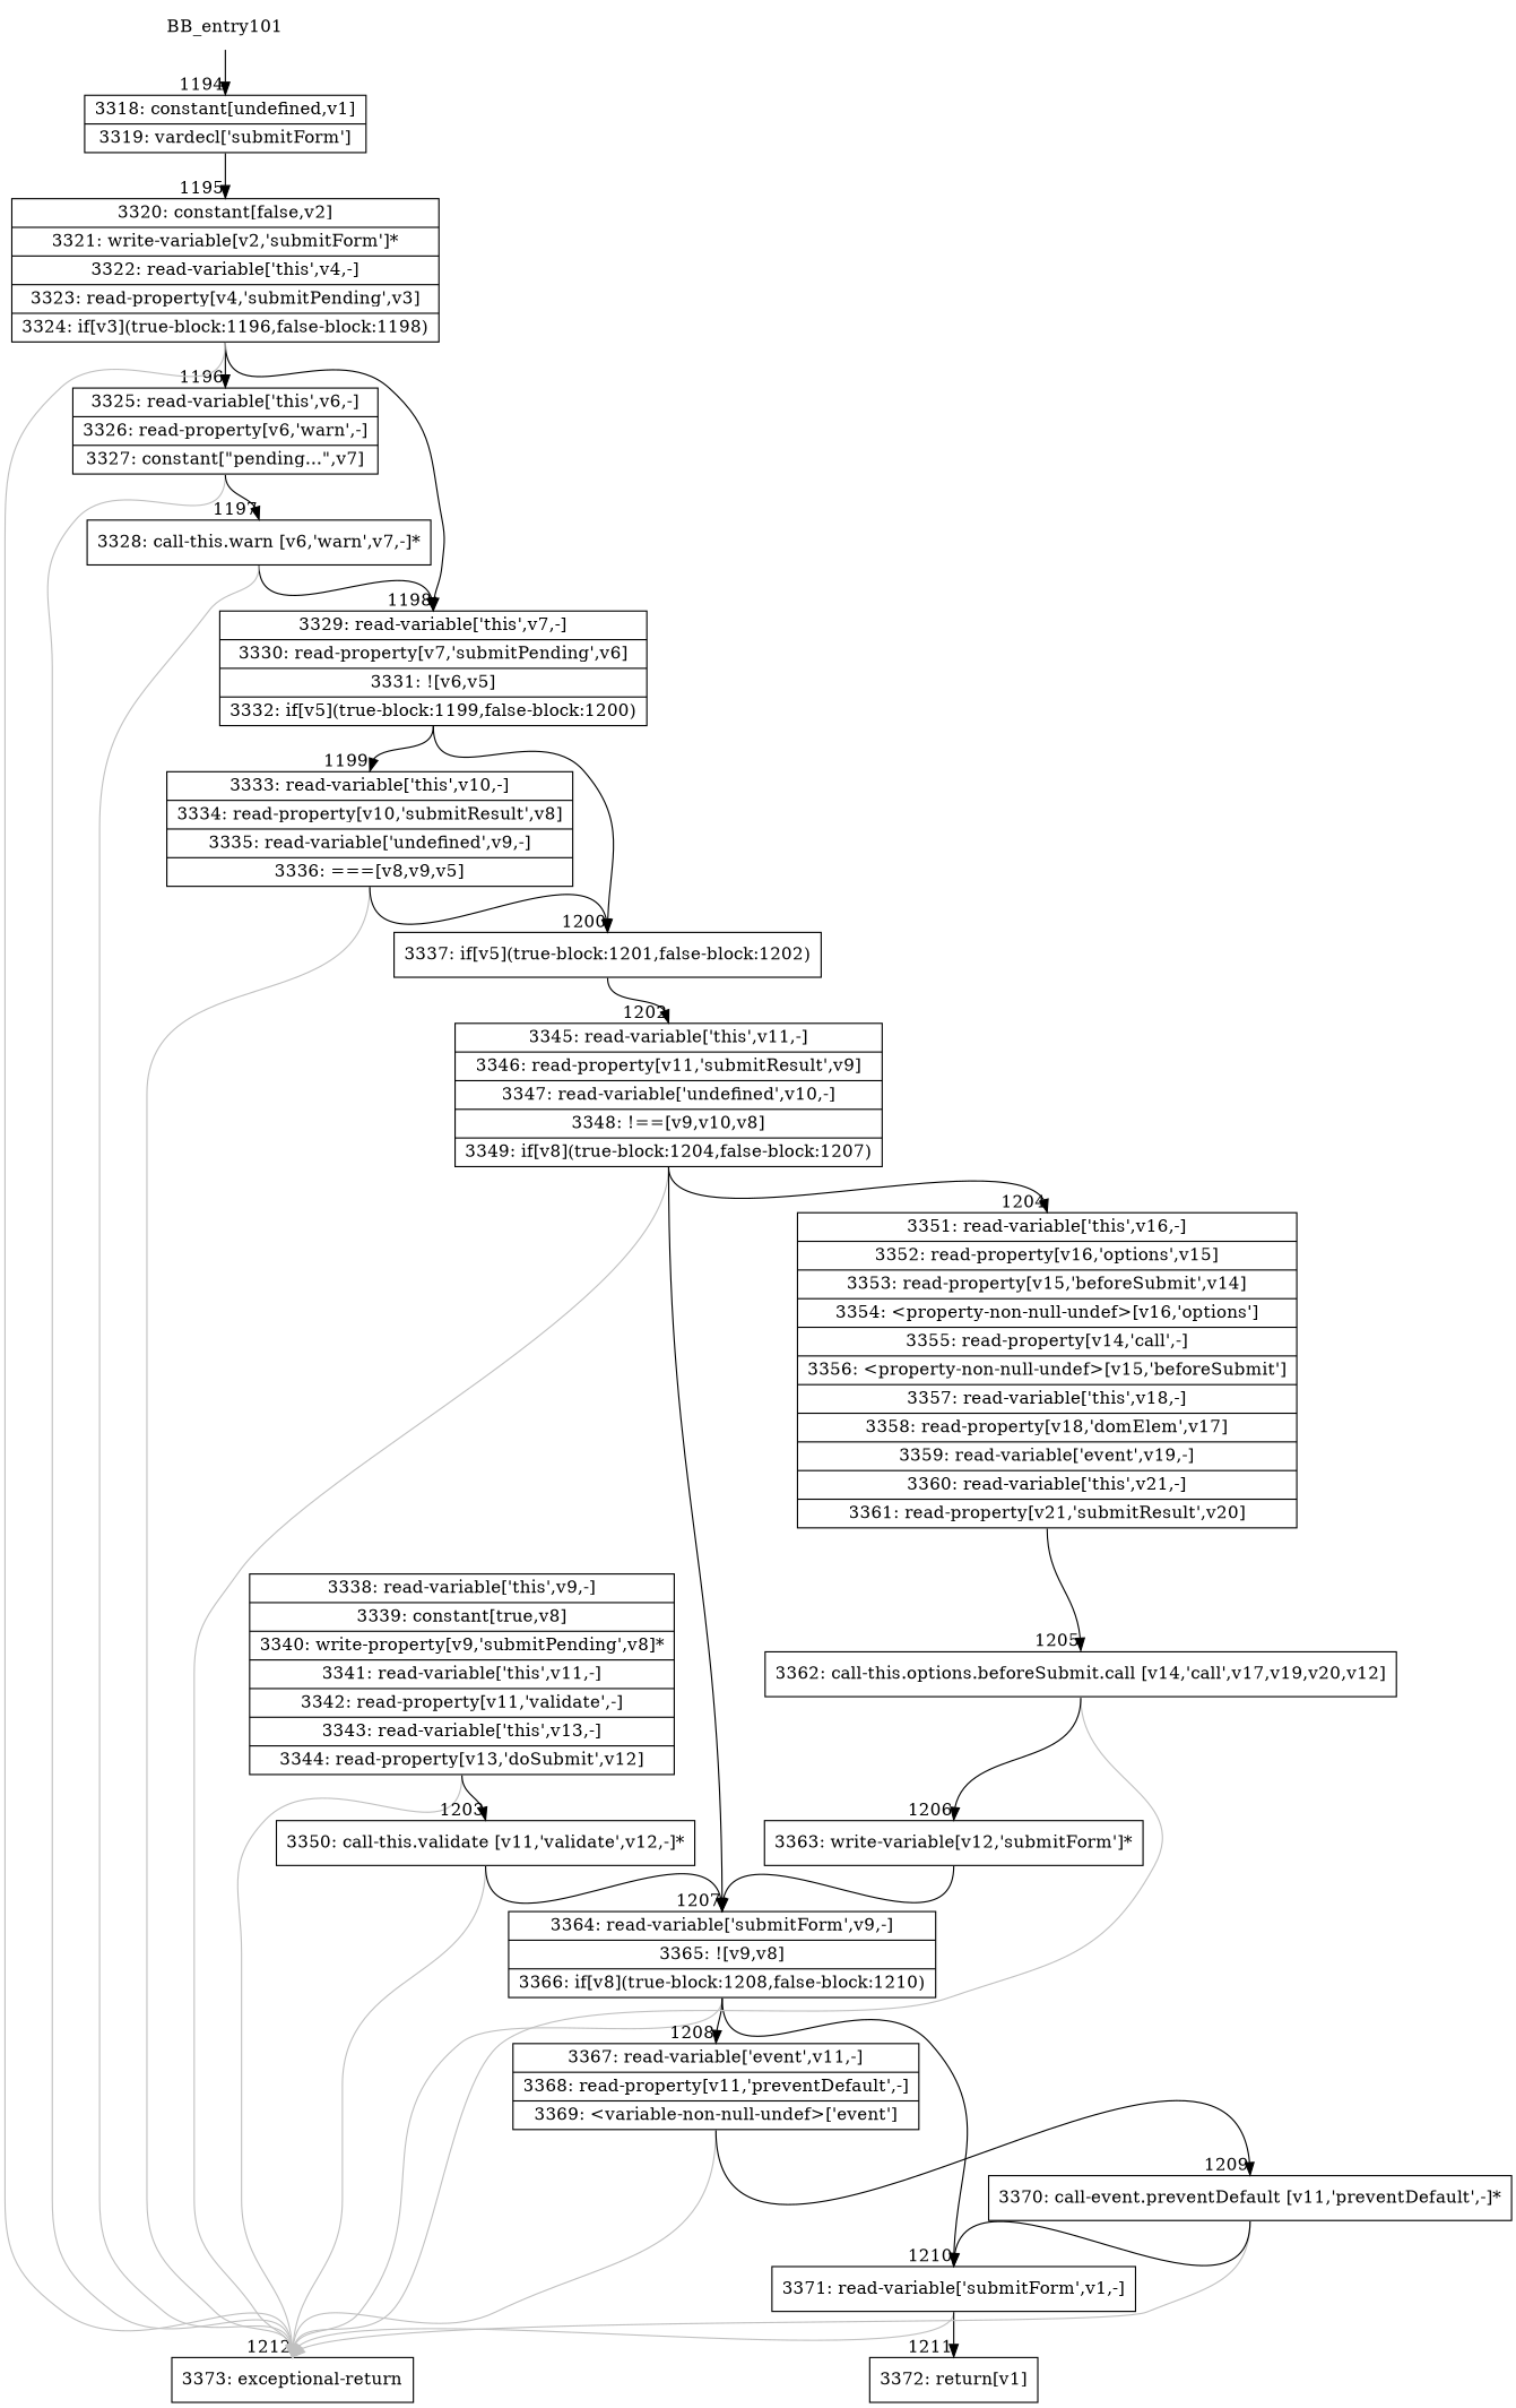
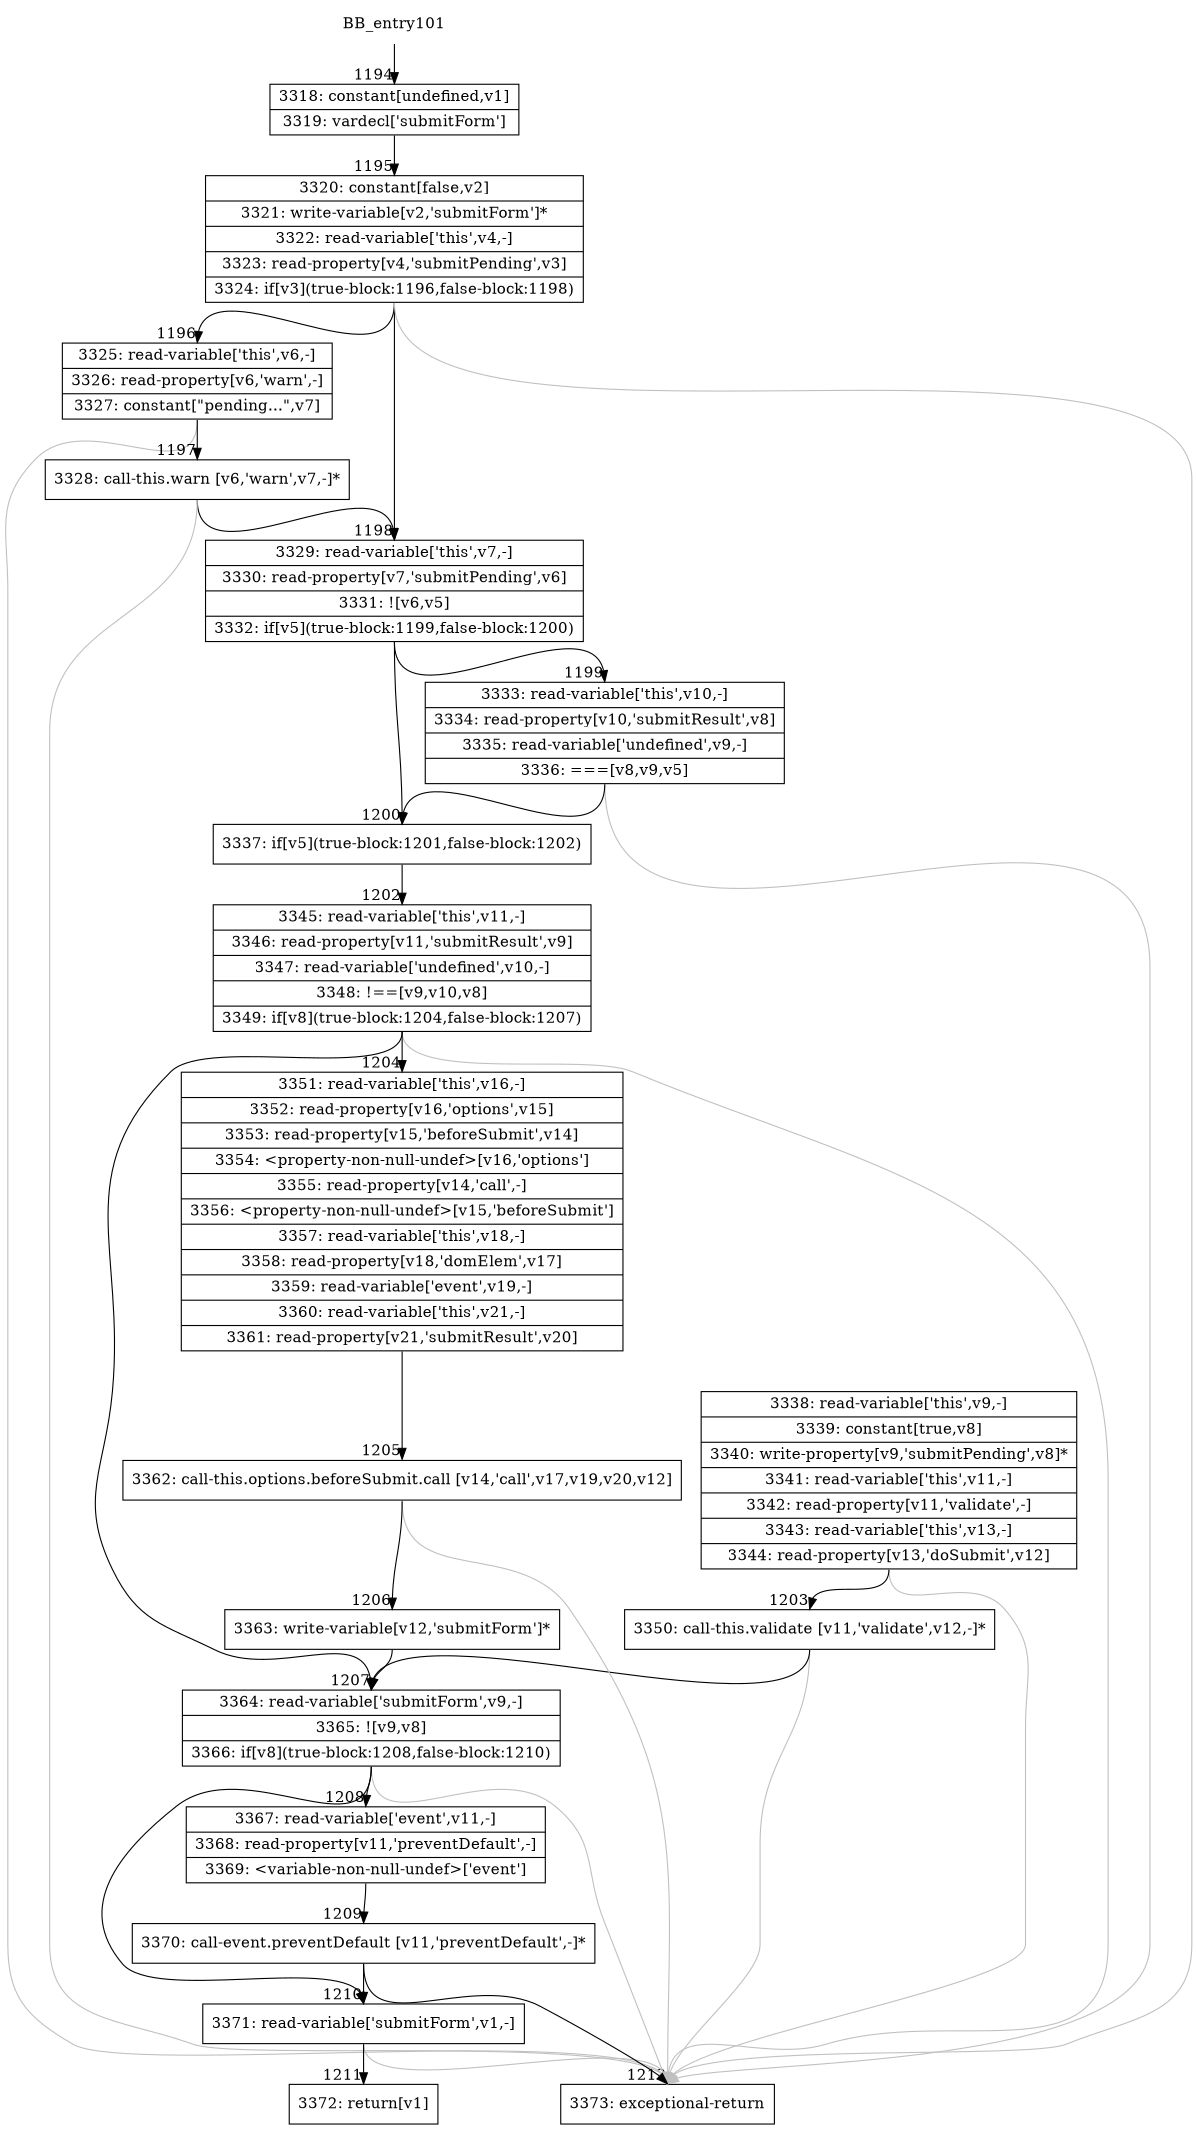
  digraph {
    rankdir=TD
    node [shape=record]
    edge [headport=n tailport=s]
    n1 [label=BB_entry101 shape=none]
    n2 [label="{3318: constant[undefined,v1]|3319: vardecl['submitForm']}"]
    n3 [label="{3320: constant[false,v2]|3321: write-variable[v2,'submitForm']*|3322: read-variable['this',v4,-]|3323: read-property[v4,'submitPending',v3]|3324: if[v3](true-block:1196,false-block:1198)}"]
    n4 [label="{3325: read-variable['this',v6,-]|3326: read-property[v6,'warn',-]|3327: constant[\"pending...\",v7]}"]
    n5 [label="{3329: read-variable['this',v7,-]|3330: read-property[v7,'submitPending',v6]|3331: ![v6,v5]|3332: if[v5](true-block:1199,false-block:1200)}"]
    n6 [label="{3373: exceptional-return}"]
    n7 [label="{3328: call-this.warn [v6,'warn',v7,-]*}"]
    n8 [label="{3337: if[v5](true-block:1201,false-block:1202)}"]
    n9 [label="{3333: read-variable['this',v10,-]|3334: read-property[v10,'submitResult',v8]|3335: read-variable['undefined',v9,-]|3336: ===[v8,v9,v5]}"]
    n10 [label="{3345: read-variable['this',v11,-]|3346: read-property[v11,'submitResult',v9]|3347: read-variable['undefined',v10,-]|3348: !==[v9,v10,v8]|3349: if[v8](true-block:1204,false-block:1207)}"]
    n11 [label="{3338: read-variable['this',v9,-]|3339: constant[true,v8]|3340: write-property[v9,'submitPending',v8]*|3341: read-variable['this',v11,-]|3342: read-property[v11,'validate',-]|3343: read-variable['this',v13,-]|3344: read-property[v13,'doSubmit',v12]}"]
    n12 [label="{3350: call-this.validate [v11,'validate',v12,-]*}"]
    n13 [label="{3351: read-variable['this',v16,-]|3352: read-property[v16,'options',v15]|3353: read-property[v15,'beforeSubmit',v14]|3354: \<property-non-null-undef\>[v16,'options']|3355: read-property[v14,'call',-]|3356: \<property-non-null-undef\>[v15,'beforeSubmit']|3357: read-variable['this',v18,-]|3358: read-property[v18,'domElem',v17]|3359: read-variable['event',v19,-]|3360: read-variable['this',v21,-]|3361: read-property[v21,'submitResult',v20]}"]
    n14 [label="{3364: read-variable['submitForm',v9,-]|3365: ![v9,v8]|3366: if[v8](true-block:1208,false-block:1210)}"]
    n15 [label="{3362: call-this.options.beforeSubmit.call [v14,'call',v17,v19,v20,v12]}"]
    n16 [label="{3367: read-variable['event',v11,-]|3368: read-property[v11,'preventDefault',-]|3369: \<variable-non-null-undef\>['event']}"]
    n17 [label="{3371: read-variable['submitForm',v1,-]}"]
    n18 [label="{3363: write-variable[v12,'submitForm']*}"]
    n19 [label="{3370: call-event.preventDefault [v11,'preventDefault',-]*}"]
    n20 [label="{3372: return[v1]}"]
    n1 -> n2 [headlabel="    1194"]
    n2 -> n3 [headlabel="      1195"]
    n3 -> n4 [headlabel="      1196"]
    n3 -> n5 [headlabel="      1198"]
    n3 -> n6 [color=gray headlabel="      1212"]
    n4 -> n6 [color=gray]
    n4 -> n7 [headlabel="      1197"]
    n5 -> n8 [headlabel="      1200"]
    n5 -> n9 [headlabel="      1199"]
    n7 -> n5
    n7 -> n6 [color=gray]
    n8 -> n10 [headlabel="      1202"]
    n9 -> n6 [color=gray]
    n9 -> n8
    n10 -> n6 [color=gray]
    n10 -> n13 [headlabel="      1204"]
    n10 -> n14 [headlabel="      1207"]
    n11 -> n6 [color=gray]
    n11 -> n12 [headlabel="      1203"]
    n12 -> n6 [color=gray]
    n12 -> n14
    n13 -> n15 [headlabel="      1205"]
    n14 -> n6 [color=gray]
    n14 -> n16 [headlabel="      1208"]
    n14 -> n17 [headlabel="      1210"]
    n15 -> n6 [color=gray]
    n15 -> n18 [headlabel="      1206"]
-   n16 -> n6 [color=gray]
    n16 -> n19 [headlabel="      1209"]
    n17 -> n6 [color=gray]
    n17 -> n20 [headlabel="      1211"]
    n18 -> n14
-   n19 -> n6 [color=gray]
+   n19 -> n6 [color=black]
    n19 -> n17
  }
